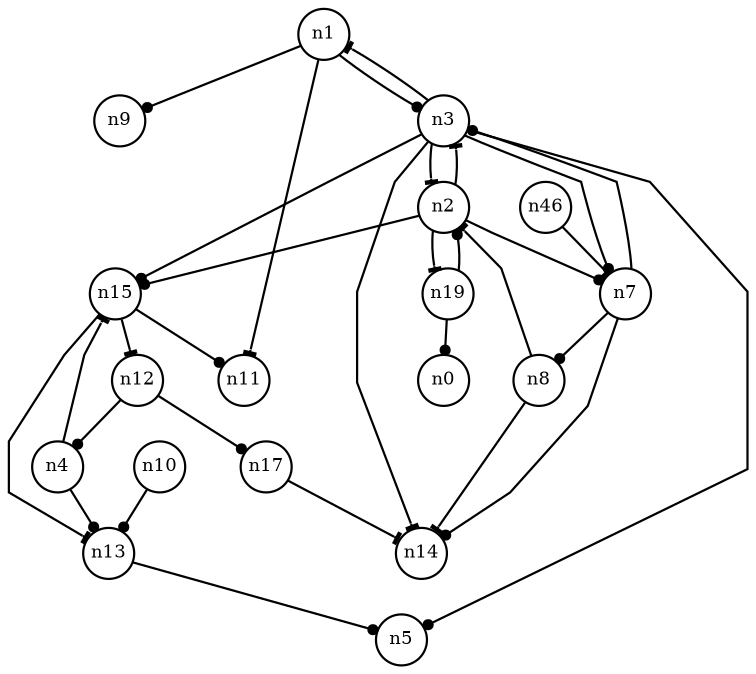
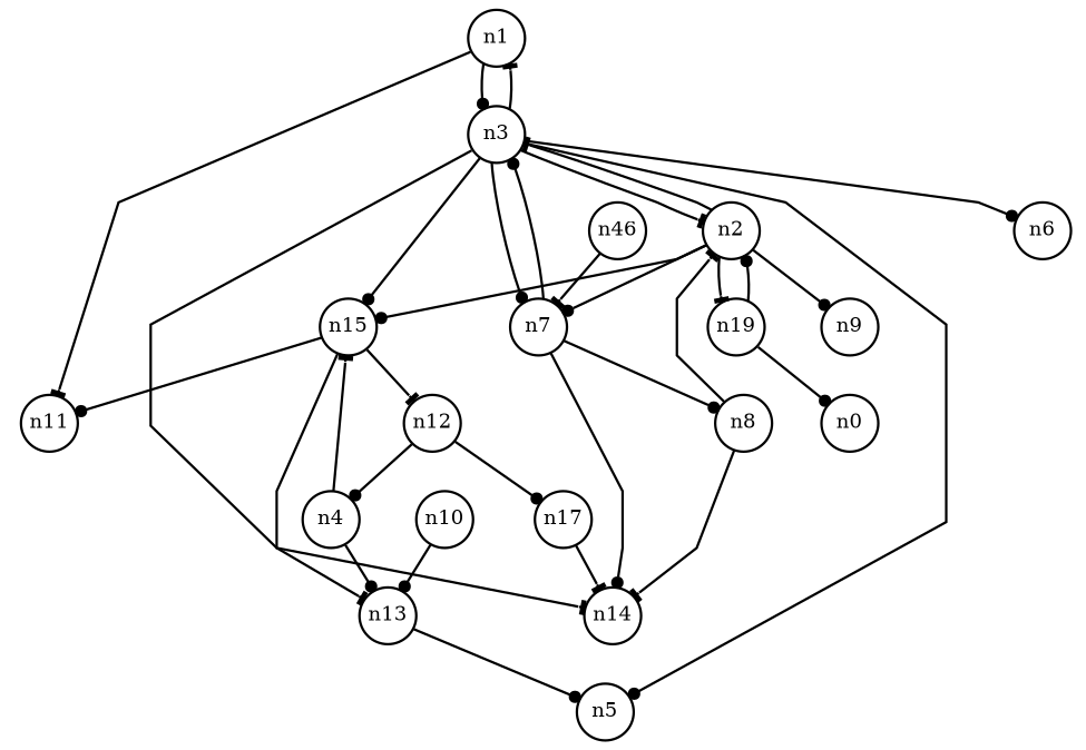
  digraph {
    fontsize=8
    nodesep=0.22
    nodesize=0.16
    ranksep=0.22
    splines=polyline
    node [fixedsize=shape fontsize=8 shape=circle]
    edge [arrowhead=dot arrowsize=0.5]
    n1 [width=0.32]
    n9 [width=0.32]
    n11 [width=0.32]
    n3 [width=0.32]
    n5 [width=0.32]
+   n6 [width=0.32]
    n7 [width=0.32]
    n14 [width=0.32]
    n15 [width=0.32]
    n2 [width=0.32]
    n8 [width=0.32]
    n13 [width=0.32]
    n12 [width=0.32]
    n19 [width=0.32]
    n4 [width=0.32]
    n17 [width=0.32]
    n0 [width=0.32]
    n10 [width=0.32]
    n16 [label=n46 width=0.32]
-   n1 -> n9
+   n2 -> n9
    n1 -> n11 [arrowhead=tee]
    n1 -> n3
    n3 -> n1 [arrowhead=tee]
    n3 -> n5
+   n3 -> n6
    n3 -> n7
    n3 -> n14 [arrowhead=tee]
    n3 -> n15
    n3 -> n2 [arrowhead=tee]
    n7 -> n3
    n7 -> n14
    n7 -> n8
    n15 -> n11
    n15 -> n13 [arrowhead=tee]
    n15 -> n12 [arrowhead=tee]
    n2 -> n3 [arrowhead=tee]
    n2 -> n7
    n2 -> n15
    n2 -> n19 [arrowhead=tee]
    n8 -> n14 [arrowhead=tee]
    n8 -> n2 [arrowhead=tee]
    n13 -> n5
    n12 -> n4
    n12 -> n17
    n19 -> n2
    n19 -> n0
    n4 -> n15 [arrowhead=tee]
    n4 -> n13
    n17 -> n14 [arrowhead=tee]
    n10 -> n13
    n16 -> n7 [arrowhead=tee]
  }
